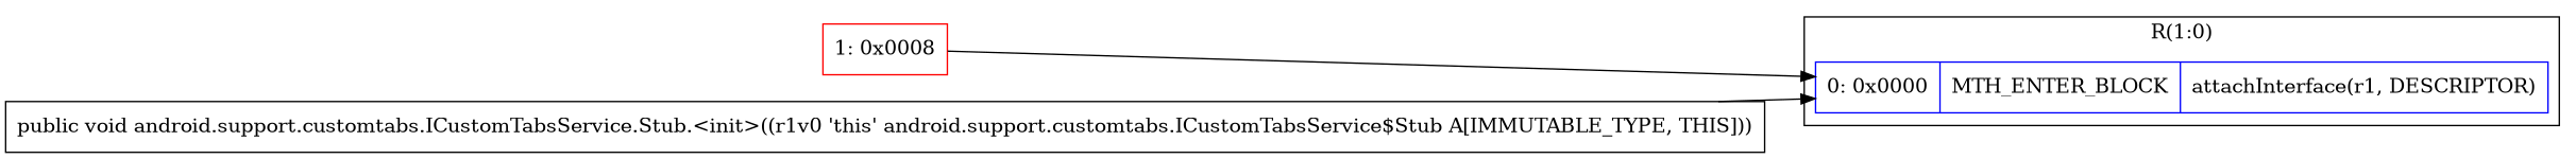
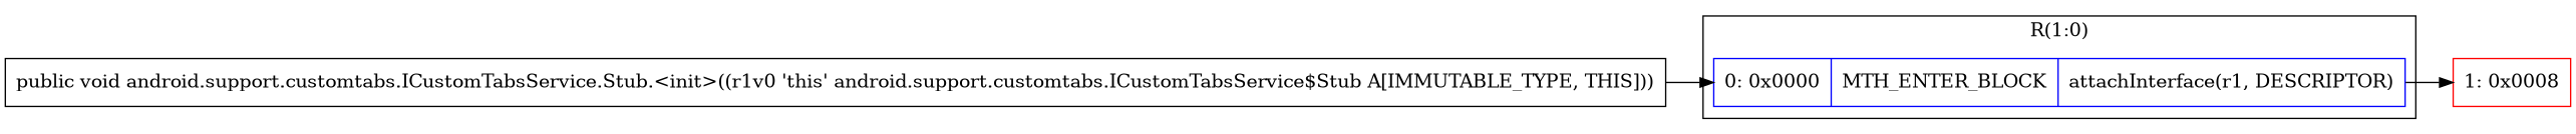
  digraph {
    rankdir=LR
    node [shape=record]
    n1 [color=blue label="{0\:\ 0x0000|MTH_ENTER_BLOCK\l|attachInterface(r1, DESCRIPTOR)\l}"]
    n2 [color=red label="{1\:\ 0x0008}"]
    n3 [label="{public void android.support.customtabs.ICustomTabsService.Stub.\<init\>((r1v0 'this' android.support.customtabs.ICustomTabsService$Stub A[IMMUTABLE_TYPE, THIS])) }"]
    subgraph cluster_1 {
      label="R(1:0)"
      n1
    }
-   n2 -> n1
+   n1 -> n2
    n3 -> n1
  }
